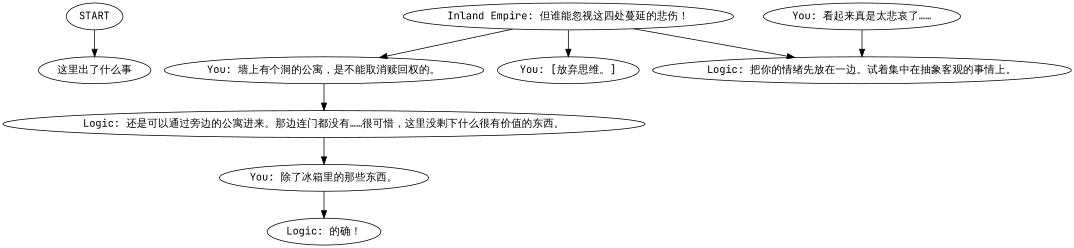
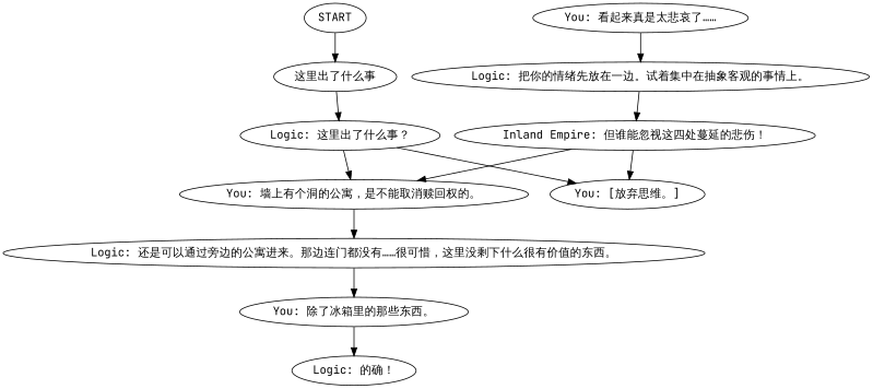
  digraph {
    fontname="JetBrains Mono"
    node [fontname="JetBrains Mono"]
    edge [fontname="JetBrains Mono"]
    n1 [label=START]
    n2 [label="这里出了什么事"]
+   n3 [label="Logic: 这里出了什么事？"]
    n4 [label="You: 墙上有个洞的公寓，是不能取消赎回权的。"]
    n5 [label="You: [放弃思维。]"]
    n6 [label="Logic: 还是可以通过旁边的公寓进来。那边连门都没有……很可惜，这里没剩下什么很有价值的东西。"]
    n7 [label="You: 看起来真是太悲哀了……"]
    n8 [label="Logic: 把你的情绪先放在一边。试着集中在抽象客观的事情上。"]
    n9 [label="You: 除了冰箱里的那些东西。"]
    n10 [label="Inland Empire: 但谁能忽视这四处蔓延的悲伤！"]
    n11 [label="Logic: 的确！"]
    n1 -> n2
+   n2 -> n3
+   n3 -> n4
+   n3 -> n5
    n4 -> n6
    n6 -> n9
    n7 -> n8
-   n10 -> n8
+   n8 -> n10
    n9 -> n11
    n10 -> n4
    n10 -> n5
  }
